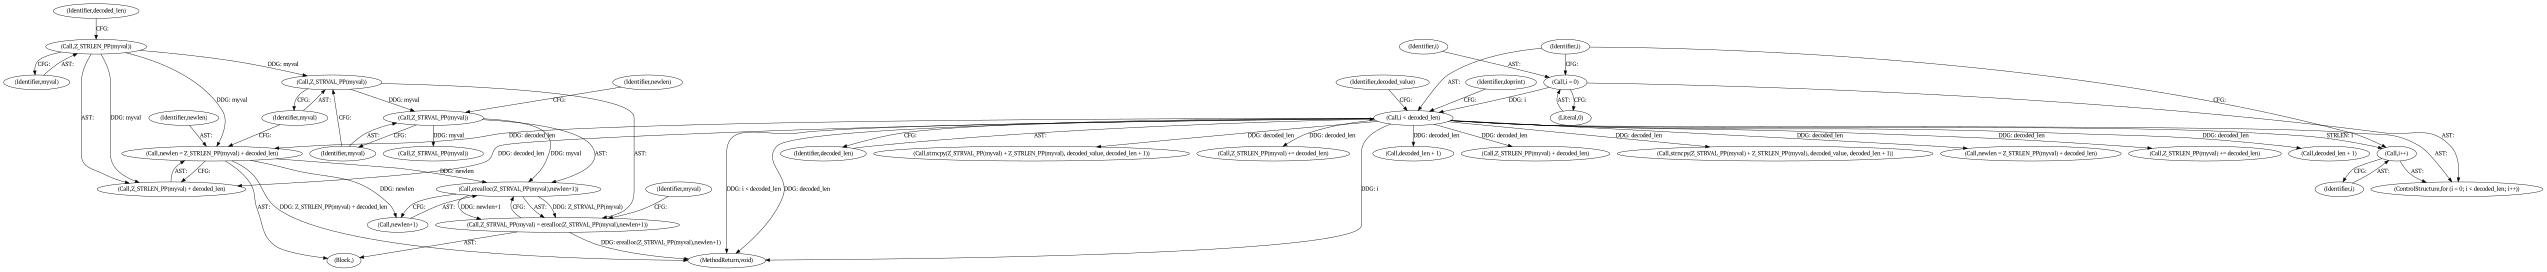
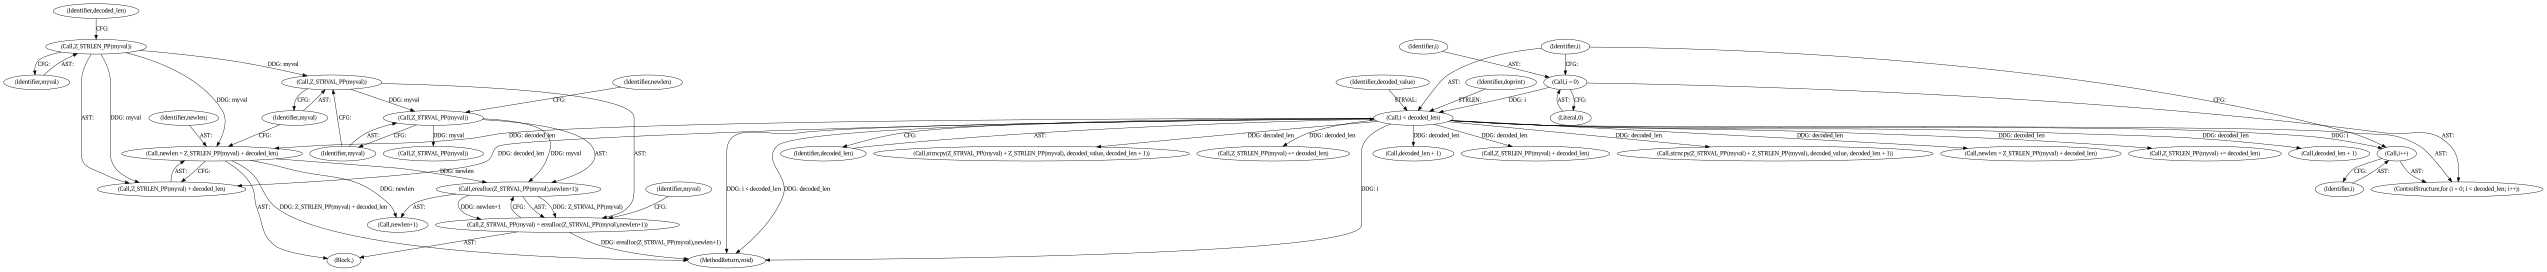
  digraph {
    fontname="PT Serif"
    node [fontname="PT Serif"]
    edge [fontname="PT Serif"]
    n1 [label="(Call,erealloc(Z_STRVAL_PP(myval),newlen+1))"]
    n2 [label="(Call,Z_STRVAL_PP(myval) = erealloc(Z_STRVAL_PP(myval),newlen+1))"]
    n3 [label="(Call,newlen+1)"]
    n4 [label="(MethodReturn,void)"]
    n5 [label="(Block,)"]
    n6 [label="(Call,Z_STRVAL_PP(myval))"]
    n7 [label="(Identifier,myval)"]
    n8 [label="(Call,Z_STRVAL_PP(myval))"]
    n9 [label="(Call,Z_STRVAL_PP(myval))"]
    n10 [label="(Identifier,myval)"]
    n11 [label="(Call,newlen = Z_STRLEN_PP(myval) + decoded_len)"]
    n12 [label="(Call,Z_STRLEN_PP(myval))"]
    n13 [label="(Identifier,myval)"]
    n14 [label="(Call,Z_STRLEN_PP(myval) + decoded_len)"]
    n15 [label="(Call,i < decoded_len)"]
    n16 [label="(Call,i++)"]
    n17 [label="(Call,Z_STRLEN_PP(myval) += decoded_len)"]
    n18 [label="(Call,decoded_len + 1)"]
    n19 [label="(Call,Z_STRLEN_PP(myval) + decoded_len)"]
    n20 [label="(Call,strncpy(Z_STRVAL_PP(myval) + Z_STRLEN_PP(myval), decoded_value, decoded_len + 1))"]
    n21 [label="(Call,newlen = Z_STRLEN_PP(myval) + decoded_len)"]
    n22 [label="(ControlStructure,for (i = 0; i < decoded_len; i++))"]
    n23 [label="(Call,Z_STRLEN_PP(myval) += decoded_len)"]
    n24 [label="(Call,decoded_len + 1)"]
    n25 [label="(Identifier,decoded_len)"]
    n26 [label="(Call,strncpy(Z_STRVAL_PP(myval) + Z_STRLEN_PP(myval), decoded_value, decoded_len + 1))"]
    n27 [label="(Identifier,i)"]
    n28 [label="(Call,i = 0)"]
    n29 [label="(Literal,0)"]
    n30 [label="(Identifier,newlen)"]
    n31 [label="(Identifier,decoded_value)"]
    n32 [label="(Identifier,myval)"]
    n33 [label="(Identifier,i)"]
    n34 [label="(Identifier,i)"]
    n35 [label="(Identifier,decoded_len)"]
    n36 [label="(Identifier,newlen)"]
    n37 [label="(Identifier,doprint)"]
    n1 -> n2 [label="AST: "]
    n1 -> n2 [label="DDG: Z_STRVAL_PP(myval)"]
    n1 -> n2 [label="DDG: newlen+1"]
-   n1 -> n3 [label="CFG: "]
+   n1 -> n3 [label="AST: "]
    n2 -> n1 [label="CFG: "]
    n2 -> n4 [label="DDG: erealloc(Z_STRVAL_PP(myval),newlen+1)"]
    n2 -> n5 [label="AST: "]
-   n3 -> n1 [label="AST: "]
    n6 -> n1 [label="AST: "]
    n6 -> n1 [label="DDG: myval"]
    n6 -> n7 [label="CFG: "]
    n6 -> n8 [label="DDG: myval"]
    n7 -> n6 [label="AST: "]
    n7 -> n9 [label="CFG: "]
    n9 -> n2 [label="AST: "]
    n9 -> n6 [label="DDG: myval"]
    n9 -> n10 [label="CFG: "]
    n10 -> n9 [label="AST: "]
    n10 -> n11 [label="CFG: "]
    n11 -> n1 [label="DDG: newlen"]
    n11 -> n3 [label="DDG: newlen"]
    n11 -> n4 [label="DDG: Z_STRLEN_PP(myval) + decoded_len"]
    n11 -> n5 [label="AST: "]
    n11 -> n14 [label="CFG: "]
    n12 -> n9 [label="DDG: myval"]
    n12 -> n11 [label="DDG: myval"]
    n12 -> n13 [label="CFG: "]
    n12 -> n14 [label="AST: "]
    n12 -> n14 [label="DDG: myval"]
    n13 -> n12 [label="AST: "]
    n14 -> n11 [label="AST: "]
    n15 -> n4 [label="DDG: decoded_len"]
    n15 -> n4 [label="DDG: i"]
    n15 -> n4 [label="DDG: i < decoded_len"]
    n15 -> n11 [label="DDG: decoded_len"]
    n15 -> n14 [label="DDG: decoded_len"]
-   n15 -> n16 [label="STRLEN: i"]
+   n15 -> n16 [label="DDG: i"]
    n15 -> n17 [label="DDG: decoded_len"]
    n15 -> n18 [label="DDG: decoded_len"]
    n15 -> n19 [label="DDG: decoded_len"]
    n15 -> n20 [label="DDG: decoded_len"]
    n15 -> n21 [label="DDG: decoded_len"]
    n15 -> n22 [label="AST: "]
    n15 -> n23 [label="DDG: decoded_len"]
    n15 -> n24 [label="DDG: decoded_len"]
    n15 -> n25 [label="CFG: "]
    n15 -> n26 [label="DDG: decoded_len"]
    n16 -> n22 [label="AST: "]
    n16 -> n27 [label="CFG: "]
    n25 -> n15 [label="AST: "]
    n27 -> n16 [label="AST: "]
    n28 -> n15 [label="DDG: i"]
    n28 -> n22 [label="AST: "]
    n28 -> n29 [label="CFG: "]
    n29 -> n28 [label="AST: "]
    n30 -> n6 [label="CFG: "]
-   n31 -> n15 [label="CFG: "]
+   n31 -> n15 [label="STRVAL: "]
    n32 -> n2 [label="CFG: "]
    n33 -> n28 [label="AST: "]
    n34 -> n15 [label="AST: "]
    n34 -> n16 [label="CFG: "]
    n34 -> n28 [label="CFG: "]
    n35 -> n12 [label="CFG: "]
    n36 -> n11 [label="AST: "]
-   n37 -> n15 [label="CFG: "]
+   n37 -> n15 [label="STRLEN: "]
  }
